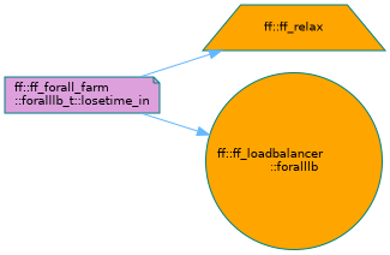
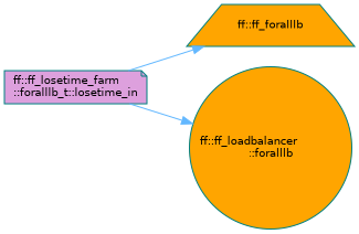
  digraph {
    rankdir=LR
    node [color=teal fillcolor=orange fontname=Helvetica fontsize=10 style=filled]
    edge [color=steelblue1 fontname=Helvetica fontsize=10 labelfontname=Helvetica labelfontsize=10 style=solid]
-   n1 [fillcolor=plum fontcolor=black height=0.2 label="ff::ff_forall_farm\l::foralllb_t::losetime_in" shape=note width=0.4]
-   n2 [height=0.2 label="ff::ff_relax" shape=trapezium width=0.4]
+   n1 [fillcolor=plum fontcolor=black height=0.2 label="ff::ff_losetime_farm\l::foralllb_t::losetime_in" shape=note width=0.4]
+   n2 [height=0.2 label="ff::ff_foralllb" shape=trapezium width=0.4]
    n3 [height=0.2 label="ff::ff_loadbalancer\l::foralllb" shape=circle width=0.4]
    n1 -> n2
    n1 -> n3
  }
